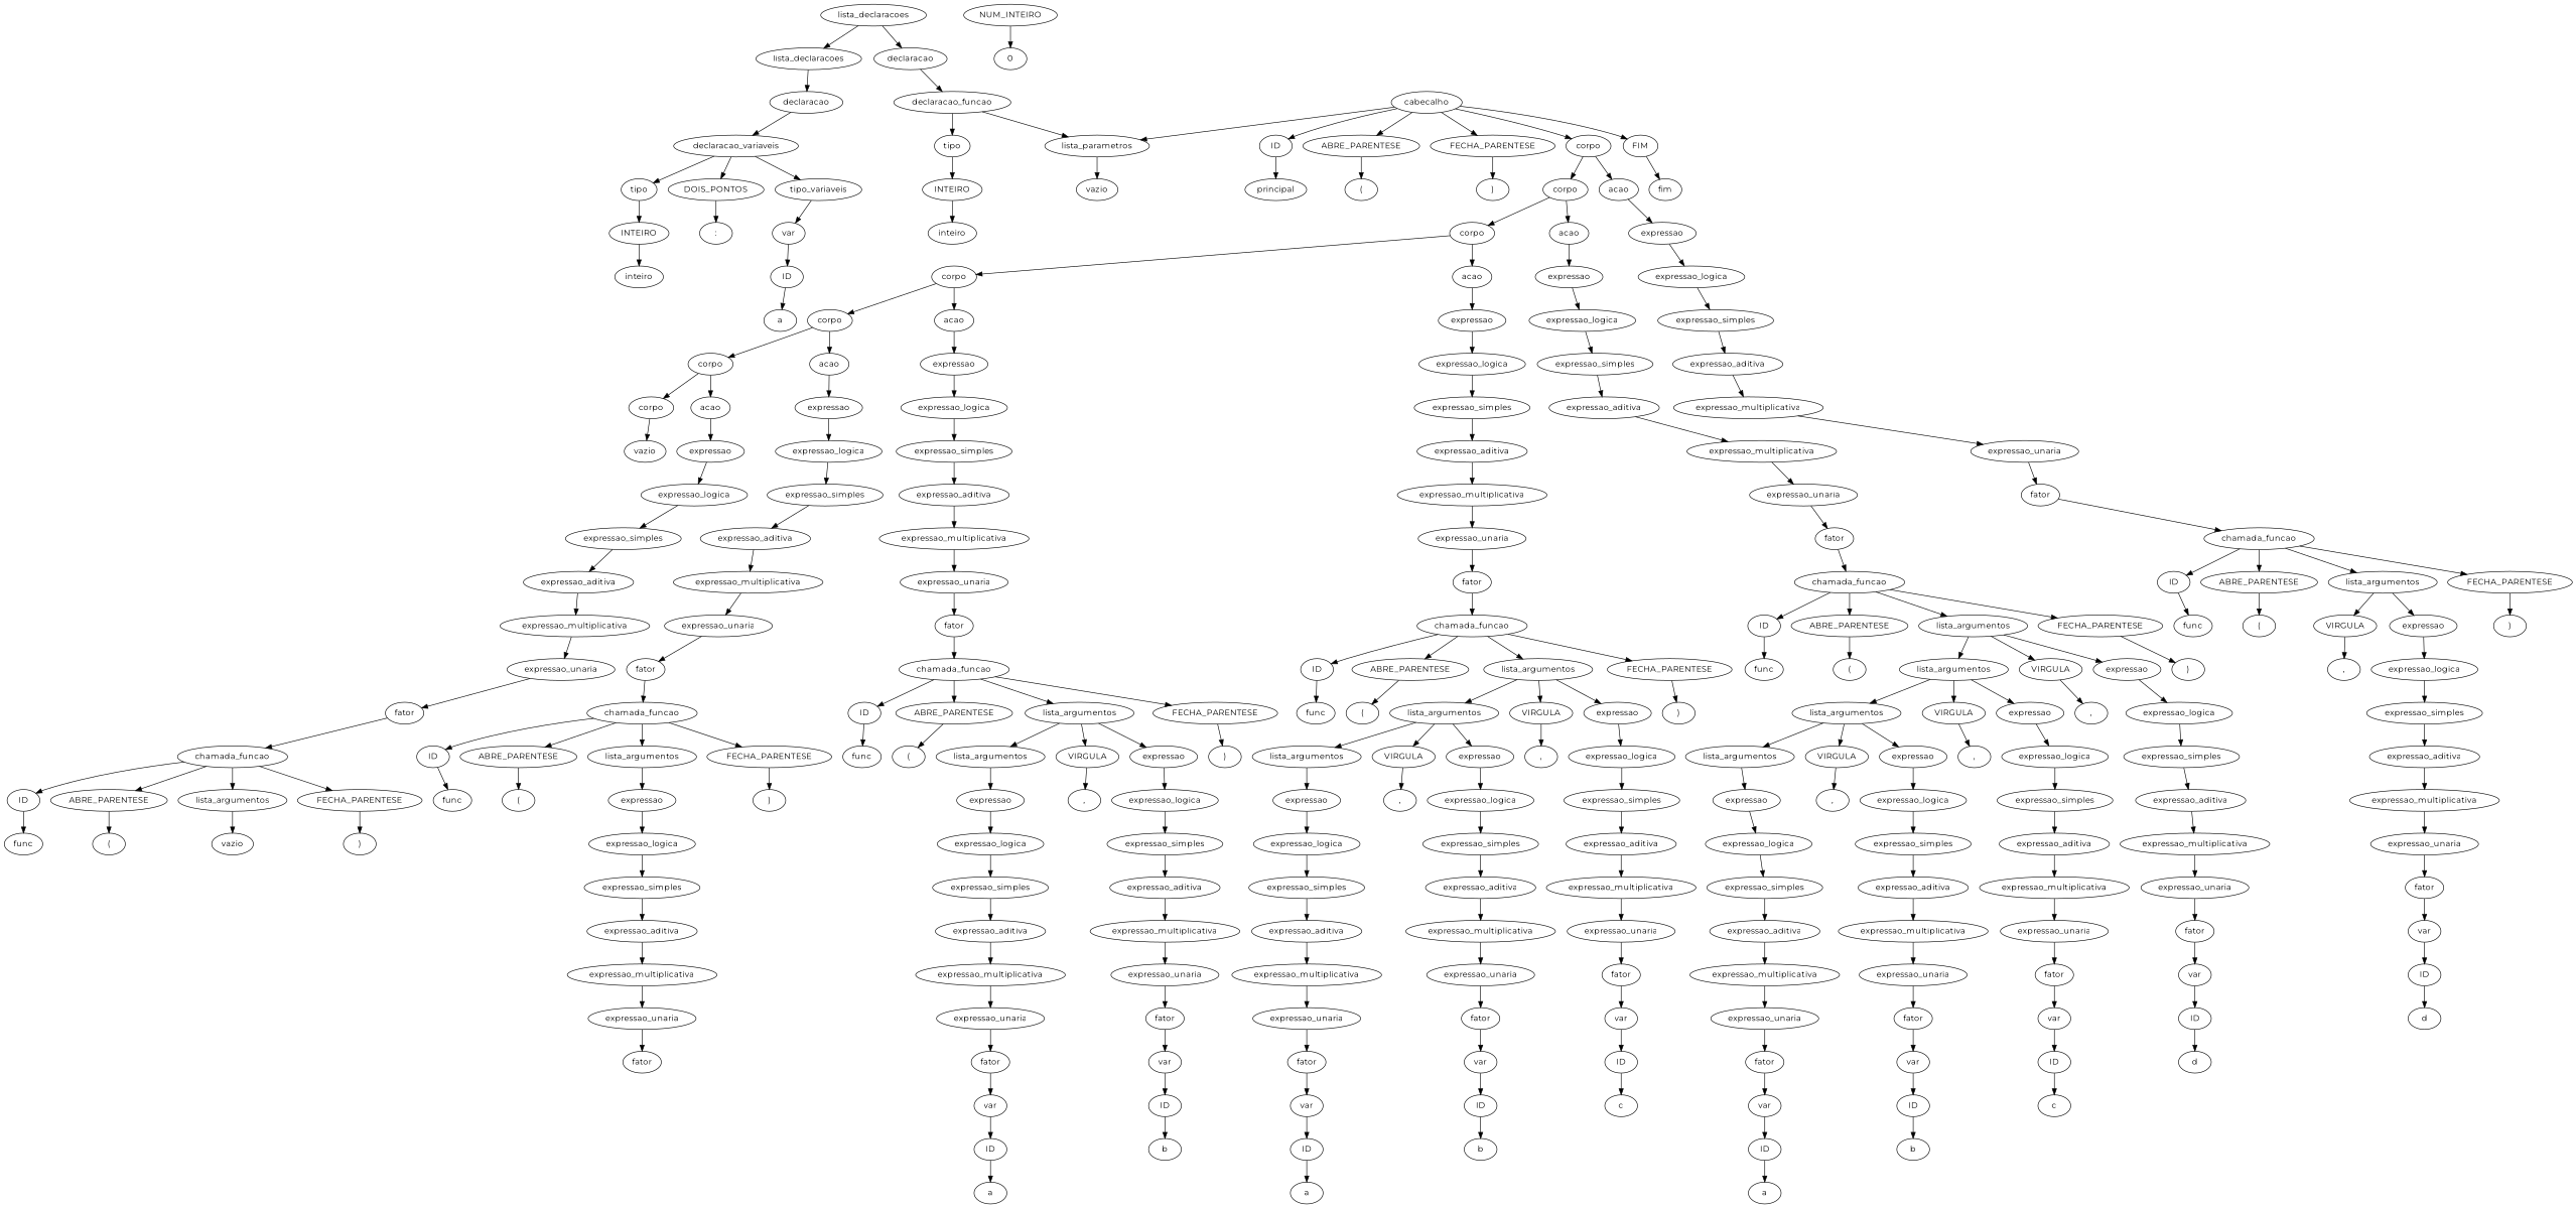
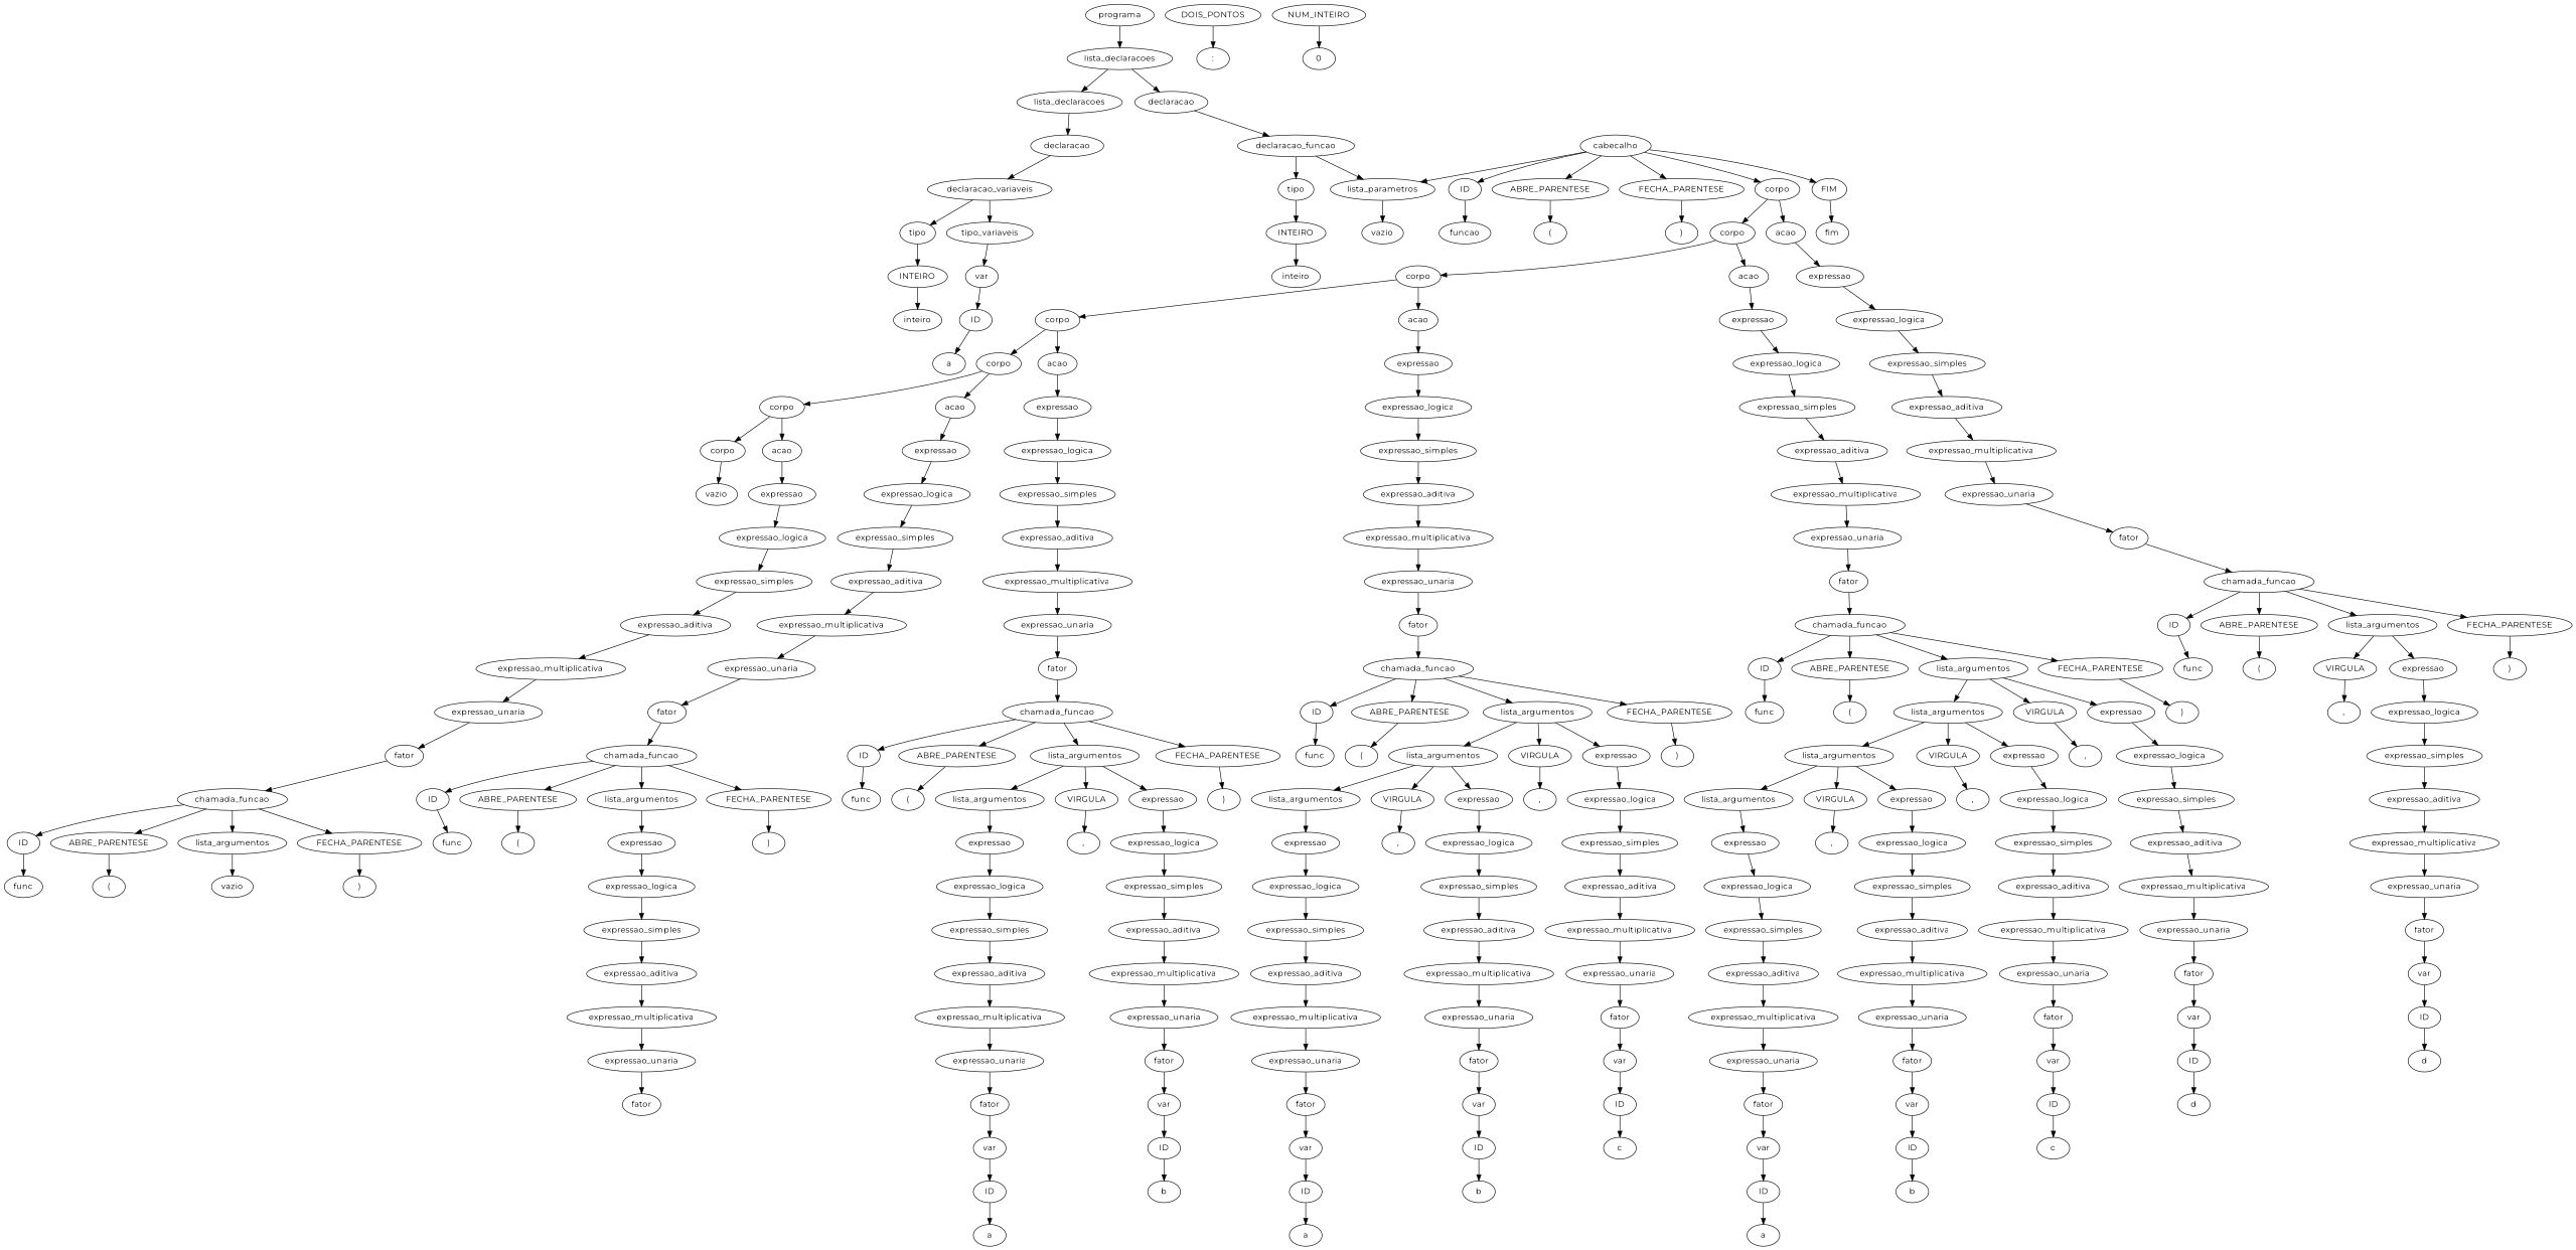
  digraph {
    fontname=Montserrat
    node [fontname=Montserrat]
    edge [fontname=Montserrat]
+   n1 [label=programa]
    n2 [label=lista_declaracoes]
    n3 [label=lista_declaracoes]
    n4 [label=declaracao]
    n5 [label=declaracao]
    n6 [label=declaracao_funcao]
    n7 [label=declaracao_variaveis]
    n8 [label=tipo]
    n9 [label=DOIS_PONTOS]
    n10 [label=tipo_variaveis]
    n11 [label=INTEIRO]
    n12 [label=":"]
    n13 [label=var]
    n14 [label=inteiro]
    n15 [label=ID]
    n16 [label=a]
    n17 [label=tipo]
    n18 [label=lista_parametros]
    n19 [label=INTEIRO]
    n20 [label=cabecalho]
    n21 [label=ID]
    n22 [label=ABRE_PARENTESE]
    n23 [label=FECHA_PARENTESE]
    n24 [label=corpo]
    n25 [label=FIM]
    n26 [label=inteiro]
-   n27 [label=principal]
+   n27 [label=funcao]
    n28 [label="("]
    n29 [label=vazio]
    n30 [label=")"]
    n31 [label=corpo]
    n32 [label=acao]
    n33 [label=fim]
    n34 [label=corpo]
    n35 [label=acao]
    n36 [label=expressao]
    n37 [label=corpo]
    n38 [label=acao]
    n39 [label=expressao]
    n40 [label=corpo]
    n41 [label=acao]
    n42 [label=expressao]
    n43 [label=corpo]
    n44 [label=acao]
    n45 [label=expressao]
    n46 [label=corpo]
    n47 [label=acao]
    n48 [label=expressao]
    n49 [label=vazio]
    n50 [label=expressao]
    n51 [label=expressao_logica]
    n52 [label=expressao_simples]
    n53 [label=expressao_aditiva]
    n54 [label=expressao_multiplicativa]
    n55 [label=expressao_unaria]
    n56 [label=fator]
    n57 [label=chamada_funcao]
    n58 [label=ID]
    n59 [label=ABRE_PARENTESE]
    n60 [label=lista_argumentos]
    n61 [label=FECHA_PARENTESE]
    n62 [label=func]
    n63 [label="("]
    n64 [label=vazio]
    n65 [label=")"]
    n66 [label=expressao_logica]
    n67 [label=expressao_simples]
    n68 [label=expressao_aditiva]
    n69 [label=expressao_multiplicativa]
    n70 [label=expressao_unaria]
    n71 [label=fator]
    n72 [label=chamada_funcao]
    n73 [label=ID]
    n74 [label=ABRE_PARENTESE]
    n75 [label=lista_argumentos]
    n76 [label=FECHA_PARENTESE]
    n77 [label=func]
    n78 [label="("]
    n79 [label=expressao]
    n80 [label=")"]
    n81 [label=expressao_logica]
    n82 [label=expressao_simples]
    n83 [label=expressao_aditiva]
    n84 [label=expressao_multiplicativa]
    n85 [label=expressao_unaria]
    n86 [label=fator]
    n87 [label=NUM_INTEIRO]
    n88 [label=0]
    n89 [label=expressao_logica]
    n90 [label=expressao_simples]
    n91 [label=expressao_aditiva]
    n92 [label=expressao_multiplicativa]
    n93 [label=expressao_unaria]
    n94 [label=fator]
    n95 [label=chamada_funcao]
    n96 [label=ID]
    n97 [label=ABRE_PARENTESE]
    n98 [label=lista_argumentos]
    n99 [label=FECHA_PARENTESE]
    n100 [label=func]
    n101 [label="("]
    n102 [label=lista_argumentos]
    n103 [label=VIRGULA]
    n104 [label=expressao]
    n105 [label=")"]
    n106 [label=expressao]
    n107 [label=","]
    n108 [label=expressao_logica]
    n109 [label=expressao_logica]
    n110 [label=expressao_simples]
    n111 [label=expressao_aditiva]
    n112 [label=expressao_multiplicativa]
    n113 [label=expressao_unaria]
    n114 [label=fator]
    n115 [label=var]
    n116 [label=ID]
    n117 [label=a]
    n118 [label=expressao_simples]
    n119 [label=expressao_aditiva]
    n120 [label=expressao_multiplicativa]
    n121 [label=expressao_unaria]
    n122 [label=fator]
    n123 [label=var]
    n124 [label=ID]
    n125 [label=b]
    n126 [label=expressao_logica]
    n127 [label=expressao_simples]
    n128 [label=expressao_aditiva]
    n129 [label=expressao_multiplicativa]
    n130 [label=expressao_unaria]
    n131 [label=fator]
    n132 [label=chamada_funcao]
    n133 [label=ID]
    n134 [label=ABRE_PARENTESE]
    n135 [label=lista_argumentos]
    n136 [label=FECHA_PARENTESE]
    n137 [label=func]
    n138 [label="("]
    n139 [label=lista_argumentos]
    n140 [label=VIRGULA]
    n141 [label=expressao]
    n142 [label=")"]
    n143 [label=lista_argumentos]
    n144 [label=VIRGULA]
    n145 [label=expressao]
    n146 [label=","]
    n147 [label=expressao_logica]
    n148 [label=expressao]
    n149 [label=","]
    n150 [label=expressao_logica]
    n151 [label=expressao_logica]
    n152 [label=expressao_simples]
    n153 [label=expressao_aditiva]
    n154 [label=expressao_multiplicativa]
    n155 [label=expressao_unaria]
    n156 [label=fator]
    n157 [label=var]
    n158 [label=ID]
    n159 [label=a]
    n160 [label=expressao_simples]
    n161 [label=expressao_aditiva]
    n162 [label=expressao_multiplicativa]
    n163 [label=expressao_unaria]
    n164 [label=fator]
    n165 [label=var]
    n166 [label=ID]
    n167 [label=b]
    n168 [label=expressao_simples]
    n169 [label=expressao_aditiva]
    n170 [label=expressao_multiplicativa]
    n171 [label=expressao_unaria]
    n172 [label=fator]
    n173 [label=var]
    n174 [label=ID]
    n175 [label=c]
    n176 [label=expressao_logica]
    n177 [label=expressao_simples]
    n178 [label=expressao_aditiva]
    n179 [label=expressao_multiplicativa]
    n180 [label=expressao_unaria]
    n181 [label=fator]
    n182 [label=chamada_funcao]
    n183 [label=ID]
    n184 [label=ABRE_PARENTESE]
    n185 [label=lista_argumentos]
    n186 [label=FECHA_PARENTESE]
    n187 [label=func]
    n188 [label="("]
    n189 [label=lista_argumentos]
    n190 [label=VIRGULA]
    n191 [label=expressao]
    n192 [label=")"]
    n193 [label=lista_argumentos]
    n194 [label=VIRGULA]
    n195 [label=expressao]
    n196 [label=","]
    n197 [label=expressao_logica]
    n198 [label=lista_argumentos]
    n199 [label=VIRGULA]
    n200 [label=expressao]
    n201 [label=","]
    n202 [label=expressao_logica]
    n203 [label=expressao]
    n204 [label=","]
    n205 [label=expressao_logica]
    n206 [label=expressao_logica]
    n207 [label=expressao_simples]
    n208 [label=expressao_aditiva]
    n209 [label=expressao_multiplicativa]
    n210 [label=expressao_unaria]
    n211 [label=fator]
    n212 [label=var]
    n213 [label=ID]
    n214 [label=a]
    n215 [label=expressao_simples]
    n216 [label=expressao_aditiva]
    n217 [label=expressao_multiplicativa]
    n218 [label=expressao_unaria]
    n219 [label=fator]
    n220 [label=var]
    n221 [label=ID]
    n222 [label=b]
    n223 [label=expressao_simples]
    n224 [label=expressao_aditiva]
    n225 [label=expressao_multiplicativa]
    n226 [label=expressao_unaria]
    n227 [label=fator]
    n228 [label=var]
    n229 [label=ID]
    n230 [label=c]
    n231 [label=expressao_simples]
    n232 [label=expressao_aditiva]
    n233 [label=expressao_multiplicativa]
    n234 [label=expressao_unaria]
    n235 [label=fator]
    n236 [label=var]
    n237 [label=ID]
    n238 [label=d]
    n239 [label=expressao_logica]
    n240 [label=expressao_simples]
    n241 [label=expressao_aditiva]
    n242 [label=expressao_multiplicativa]
    n243 [label=expressao_unaria]
    n244 [label=fator]
    n245 [label=chamada_funcao]
    n246 [label=ID]
    n247 [label=ABRE_PARENTESE]
    n248 [label=lista_argumentos]
    n249 [label=FECHA_PARENTESE]
    n250 [label=func]
    n251 [label="("]
    n252 [label=VIRGULA]
    n253 [label=expressao]
    n254 [label=")"]
    n255 [label=","]
    n256 [label=expressao_logica]
    n257 [label=expressao_simples]
    n258 [label=expressao_aditiva]
    n259 [label=expressao_multiplicativa]
    n260 [label=expressao_unaria]
    n261 [label=fator]
    n262 [label=var]
    n263 [label=ID]
    n264 [label=d]
+   n1 -> n2
    n2 -> n3
    n2 -> n4
    n3 -> n5
    n4 -> n6
    n5 -> n7
    n6 -> n17
    n6 -> n18
    n7 -> n8
-   n7 -> n9
    n7 -> n10
    n8 -> n11
    n9 -> n12
    n10 -> n13
    n11 -> n14
    n13 -> n15
    n15 -> n16
    n17 -> n19
    n18 -> n29
    n19 -> n26
    n20 -> n18
    n20 -> n21
    n20 -> n22
    n20 -> n23
    n20 -> n24
    n20 -> n25
    n21 -> n27
    n22 -> n28
    n23 -> n30
    n24 -> n31
    n24 -> n32
    n25 -> n33
    n31 -> n34
    n31 -> n35
    n32 -> n36
    n34 -> n37
    n34 -> n38
    n35 -> n39
    n36 -> n239
    n37 -> n40
    n37 -> n41
    n38 -> n42
    n39 -> n176
    n40 -> n43
    n40 -> n44
    n41 -> n45
    n42 -> n126
    n43 -> n46
    n43 -> n47
    n44 -> n48
    n45 -> n89
    n46 -> n49
    n47 -> n50
    n48 -> n66
    n50 -> n51
    n51 -> n52
    n52 -> n53
    n53 -> n54
    n54 -> n55
    n55 -> n56
    n56 -> n57
    n57 -> n58
    n57 -> n59
    n57 -> n60
    n57 -> n61
    n58 -> n62
    n59 -> n63
    n60 -> n64
    n61 -> n65
    n66 -> n67
    n67 -> n68
    n68 -> n69
    n69 -> n70
    n70 -> n71
    n71 -> n72
    n72 -> n73
    n72 -> n74
    n72 -> n75
    n72 -> n76
    n73 -> n77
    n74 -> n78
    n75 -> n79
    n76 -> n80
    n79 -> n81
    n81 -> n82
    n82 -> n83
    n83 -> n84
    n84 -> n85
    n85 -> n86
    n87 -> n88
    n89 -> n90
    n90 -> n91
    n91 -> n92
    n92 -> n93
    n93 -> n94
    n94 -> n95
    n95 -> n96
    n95 -> n97
    n95 -> n98
    n95 -> n99
    n96 -> n100
    n97 -> n101
    n98 -> n102
    n98 -> n103
    n98 -> n104
    n99 -> n105
    n102 -> n106
    n103 -> n107
    n104 -> n108
    n106 -> n109
    n108 -> n118
    n109 -> n110
    n110 -> n111
    n111 -> n112
    n112 -> n113
    n113 -> n114
    n114 -> n115
    n115 -> n116
    n116 -> n117
    n118 -> n119
    n119 -> n120
    n120 -> n121
    n121 -> n122
    n122 -> n123
    n123 -> n124
    n124 -> n125
    n126 -> n127
    n127 -> n128
    n128 -> n129
    n129 -> n130
    n130 -> n131
    n131 -> n132
    n132 -> n133
    n132 -> n134
    n132 -> n135
    n132 -> n136
    n133 -> n137
    n134 -> n138
    n135 -> n139
    n135 -> n140
    n135 -> n141
    n136 -> n142
    n139 -> n143
    n139 -> n144
    n139 -> n145
    n140 -> n146
    n141 -> n147
    n143 -> n148
    n144 -> n149
    n145 -> n150
    n147 -> n168
    n148 -> n151
    n150 -> n160
    n151 -> n152
    n152 -> n153
    n153 -> n154
    n154 -> n155
    n155 -> n156
    n156 -> n157
    n157 -> n158
    n158 -> n159
    n160 -> n161
    n161 -> n162
    n162 -> n163
    n163 -> n164
    n164 -> n165
    n165 -> n166
    n166 -> n167
    n168 -> n169
    n169 -> n170
    n170 -> n171
    n171 -> n172
    n172 -> n173
    n173 -> n174
    n174 -> n175
    n176 -> n177
    n177 -> n178
    n178 -> n179
    n179 -> n180
    n180 -> n181
    n181 -> n182
    n182 -> n183
    n182 -> n184
    n182 -> n185
    n182 -> n186
    n183 -> n187
    n184 -> n188
    n185 -> n189
    n185 -> n190
    n185 -> n191
    n186 -> n192
    n189 -> n193
    n189 -> n194
    n189 -> n195
    n190 -> n196
    n191 -> n197
    n193 -> n198
    n193 -> n199
    n193 -> n200
    n194 -> n201
    n195 -> n202
    n197 -> n231
    n198 -> n203
    n199 -> n204
    n200 -> n205
    n202 -> n223
    n203 -> n206
    n205 -> n215
    n206 -> n207
    n207 -> n208
    n208 -> n209
    n209 -> n210
    n210 -> n211
    n211 -> n212
    n212 -> n213
    n213 -> n214
    n215 -> n216
    n216 -> n217
    n217 -> n218
    n218 -> n219
    n219 -> n220
    n220 -> n221
    n221 -> n222
    n223 -> n224
    n224 -> n225
    n225 -> n226
    n226 -> n227
    n227 -> n228
    n228 -> n229
    n229 -> n230
    n231 -> n232
    n232 -> n233
    n233 -> n234
    n234 -> n235
    n235 -> n236
    n236 -> n237
    n237 -> n238
    n239 -> n240
    n240 -> n241
    n241 -> n242
    n242 -> n243
    n243 -> n244
    n244 -> n245
    n245 -> n246
    n245 -> n247
    n245 -> n248
    n245 -> n249
    n246 -> n250
    n247 -> n251
    n248 -> n252
    n248 -> n253
    n249 -> n254
    n252 -> n255
    n253 -> n256
    n256 -> n257
    n257 -> n258
    n258 -> n259
    n259 -> n260
    n260 -> n261
    n261 -> n262
    n262 -> n263
    n263 -> n264
  }
